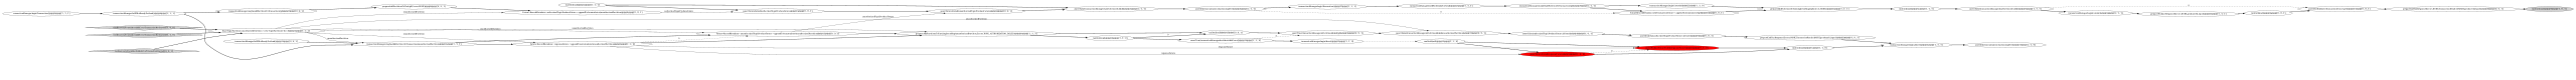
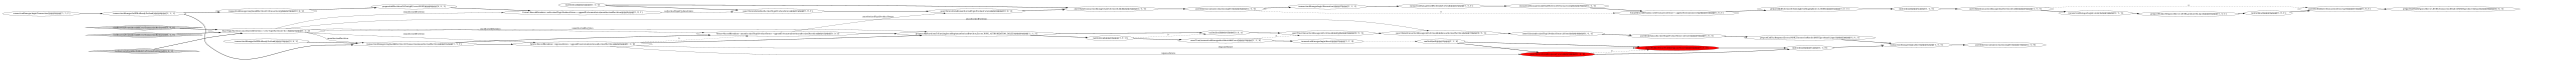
  digraph {
    fontname="Noto Serif"
    rankdir=LR
    node [fillcolor=white fontname="Noto Serif" shape=ellipse style=filled]
    edge [fontname="Noto Serif" style=bold]
    n1 [label="assertNotNull(nextTransactionFuture.get())@@@37@@@['0', '0', '1']"]
    n2 [label="prepareEndTxnResponse(Errors.NONE,TransactionResult.COMMIT,producerId,epoch)@@@38@@@['0', '0', '1']"]
-   n3 [fillcolor=lightgray label="runUntil(null)@@@39@@@['0', '0', '1']"]
    n4 [label="transactionManager.beginAbort()@@@21@@@['1', '1', '1']"]
    n5 [label="assertFalse(accumulator.hasIncomplete())@@@17@@@['1', '1', '0']"]
    n6 [label="runUntil(null)@@@22@@@['1', '1', '1']"]
    n7 [label="assertFutureFailed(authorizedTopicProduceFuture)@@@23@@@['0', '0', '1']"]
    n8 [label="assertFalse(transactionManager.hasPartitionsToAdd())@@@25@@@['1', '1', '1']"]
    n9 [label="runUntil(null)@@@32@@@['1', '1', '1']"]
    n10 [label="assertFalse(transactionManager.hasPartitionsToAdd())@@@33@@@['1', '1', '1']"]
    n11 [label="transactionManager.beginCommit()@@@34@@@['1', '1', '1']"]
    n12 [label="runUntil(null)@@@36@@@['0', '0', '1']"]
    n13 [label="assertTrue(transactionManager.hasAbortableError())@@@11@@@['1', '1', '0']"]
    n14 [label="transactionManager.beginAbort()@@@12@@@['1', '1', '0']"]
    n15 [label="assertTrue(transactionManager.isPartitionAdded(tp0))@@@16@@@['0', '0', '1']"]
    n16 [label="runUntil(null)@@@13@@@['1', '1', '0']"]
    n17 [label="assertFalse(transactionManager.isPartitionAdded(unauthorizedPartition))@@@17@@@['0', '0', '1']"]
    n18 [fillcolor=lightgray label="testRecoveryFromAbortableErrorTransactionNotStarted['1', '0', '0']" shape=diamond]
    n19 [label="final TopicPartition unauthorizedPartition = new TopicPartition(\"foo\",0)@@@3@@@['1', '1', '1']"]
    n20 [label="Future<RecordMetadata> authorizedTopicProduceFuture = appendToAccumulator(unauthorizedPartition)@@@9@@@['0', '0', '1']"]
    n21 [label="transactionManager.maybeAddPartitionToTransaction(unauthorizedPartition)@@@12@@@['1', '1', '1']"]
    n22 [label="Future<RecordMetadata> unauthorizedTopicProduceFuture = appendToAccumulator(unauthorizedPartition)@@@13@@@['0', '0', '1']"]
    n23 [label="prepareAddPartitionsToTxn(singletonMap(unauthorizedPartition,Errors.TOPIC_AUTHORIZATION_FAILED))@@@14@@@['1', '1', '1']"]
    n24 [label="Future<RecordMetadata> responseFuture = appendToAccumulator(unauthorizedPartition)@@@8@@@['1', '1', '0']"]
    n25 [fillcolor=red label="assertFutureFailed(responseFuture)@@@14@@@['1', '0', '0']"]
    n26 [fillcolor=red label="assertProduceFutureFailed(responseFuture)@@@14@@@['0', '1', '0']"]
    n27 [label="runUntil(null)@@@15@@@['1', '1', '0']"]
    n28 [label="prepareProduceResponse(Errors.NONE,producerId,epoch)@@@35@@@['1', '1', '1']"]
    n29 [label="runUntil(null)@@@15@@@['0', '0', '1']"]
    n30 [label="assertFutureFailed(unauthorizedTopicProduceFuture)@@@24@@@['0', '0', '1']"]
    n31 [label="assertFalse(authorizedTopicProduceFuture.isDone())@@@18@@@['0', '0', '1']"]
    n32 [label="runUntil(null)@@@10@@@['1', '1', '0']"]
    n33 [label="transactionManager.beginTransaction()@@@5@@@['1', '1', '1']"]
    n34 [label="transactionManager.failIfNotReadyForSend()@@@6@@@['1', '1', '1']"]
    n35 [label="assertFalse(unauthorizedTopicProduceFuture.isDone())@@@19@@@['0', '0', '1']"]
    n36 [label="transactionManager.failIfNotReadyForSend()@@@11@@@['0', '0', '1']"]
    n37 [fillcolor=lightgray label="testRecoveryFromAbortableErrorTransactionNotStarted['0', '1', '0']" shape=diamond]
    n38 [label="prepareEndTxnResponse(Errors.NONE,TransactionResult.ABORT,producerId,epoch)@@@20@@@['0', '0', '1']"]
    n39 [label="assertFalse(accumulator.hasIncomplete())@@@26@@@['1', '1', '1']"]
    n40 [label="transactionManager.beginTransaction()@@@27@@@['1', '1', '1']"]
    n41 [label="FutureRecordMetadata nextTransactionFuture = appendToAccumulator(tp0)@@@30@@@['0', '0', '1']"]
    n42 [label="transactionManager.failIfNotReadyForSend()@@@28@@@['1', '1', '1']"]
    n43 [label="prepareAddPartitionsToTxn(singletonMap(tp0,Errors.NONE))@@@31@@@['1', '1', '1']"]
    n44 [label="transactionManager.maybeAddPartitionToTransaction(tp0)@@@29@@@['1', '1', '1']"]
-   n45 [label="transactionManager.beginCommit()@@@25@@@['1', '1', '0']"]
    n46 [label="prepareAddPartitionsToTxn(tp0,Errors.NONE)@@@8@@@['0', '0', '1']"]
    n47 [label="transactionManager.maybeAddPartitionToTransaction(tp0)@@@7@@@['0', '0', '1']"]
    n48 [fillcolor=lightgray label="testRecoveryFromAbortableErrorTransactionStarted['0', '0', '1']" shape=diamond]
    n1 -> n2
-   n2 -> n3
    n4 -> n5
    n6 -> n7
    n6 -> n8
    n7 -> n30
    n8 -> n39
    n9 -> n10
    n10 -> n1 [label=0 style=dashed]
    n10 -> n11
    n11 -> n28
    n12 -> n1
    n13 -> n14
    n13 -> n15 [label=0 style=dashed]
    n14 -> n16 [style=dashed]
    n15 -> n17
    n16 -> n25
    n16 -> n26
    n17 -> n31
    n18 -> n19
    n19 -> n17 [label=unauthorizedPartition style=solid]
    n19 -> n20 [label=unauthorizedPartition style=solid]
    n19 -> n21 [label=unauthorizedPartition style=solid]
    n19 -> n22 [label=unauthorizedPartition style=solid]
    n19 -> n23 [label=unauthorizedPartition style=solid]
    n19 -> n24 [label=unauthorizedPartition style=solid]
    n20 -> n7 [label=authorizedTopicProduceFuture style=solid]
    n21 -> n22
    n21 -> n24
    n22 -> n23
    n22 -> n30 [label=unauthorizedTopicProduceFuture style=solid]
    n23 -> n29
    n23 -> n32
    n24 -> n22 [label=0 style=dashed]
    n24 -> n23
    n24 -> n25 [label=responseFuture style=solid]
    n24 -> n26 [label=responseFuture style=solid]
    n25 -> n26 [label=0 style=dashed]
    n25 -> n27
    n26 -> n27
    n27 -> n4
    n28 -> n12
    n29 -> n15
    n30 -> n8
    n31 -> n35
    n32 -> n13
-   n32 -> n29 [label=0]
+   n32 -> n29 [label=0 style=dashed]
    n33 -> n34
    n34 -> n21
    n34 -> n47
    n35 -> n38
    n36 -> n21
    n37 -> n19
    n38 -> n4
    n39 -> n40
    n39 -> n41 [label=0 style=dashed]
    n40 -> n42
    n41 -> n43
    n42 -> n44
    n43 -> n9
    n44 -> n41
-   n44 -> n45
-   n45 -> n43
    n46 -> n20
    n47 -> n46
    n48 -> n19
  }
